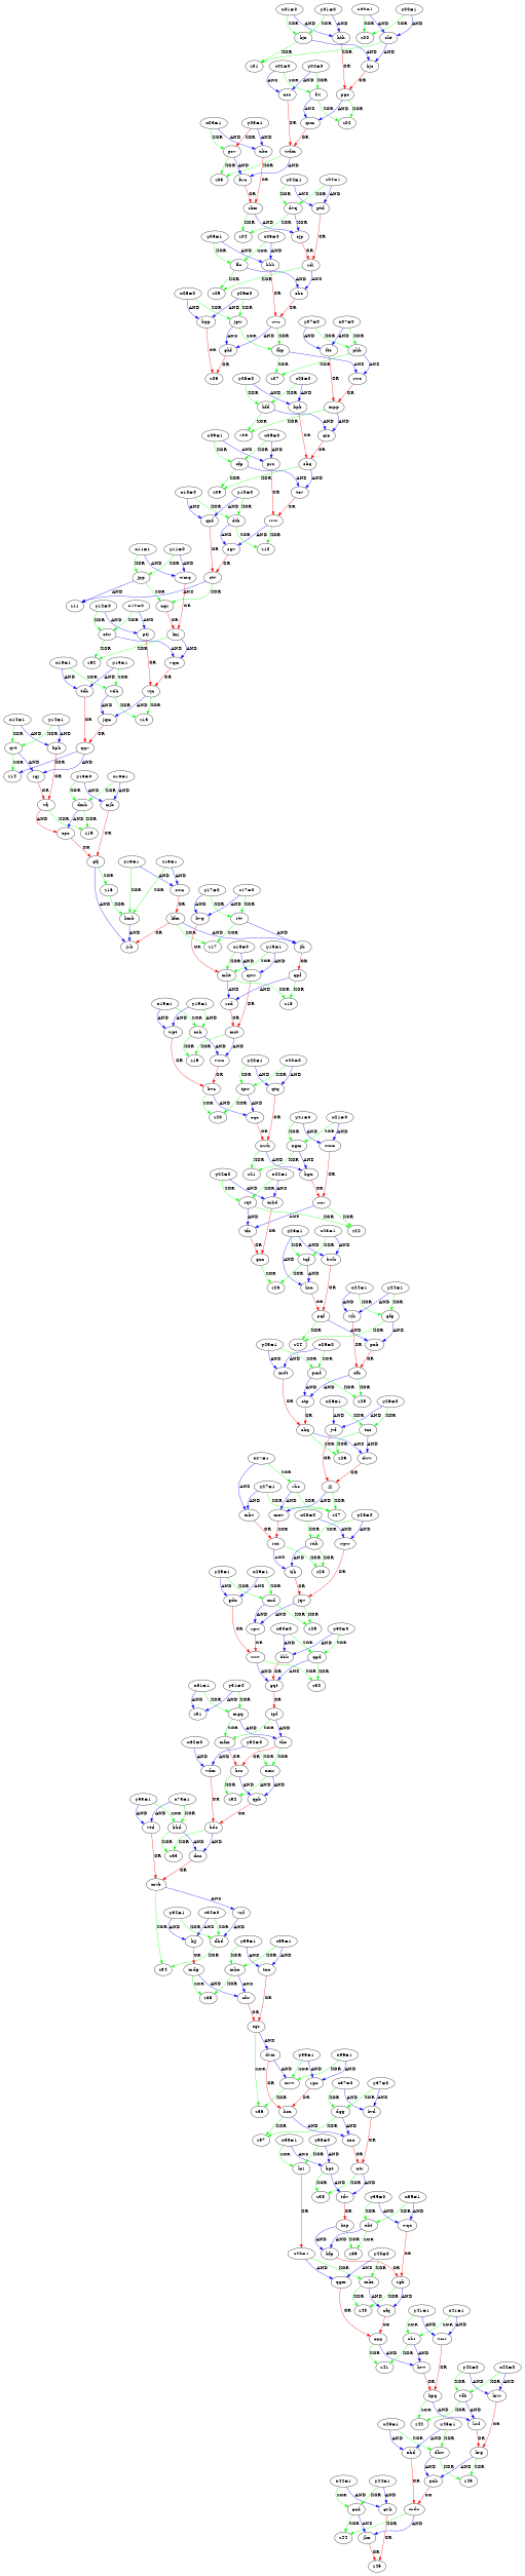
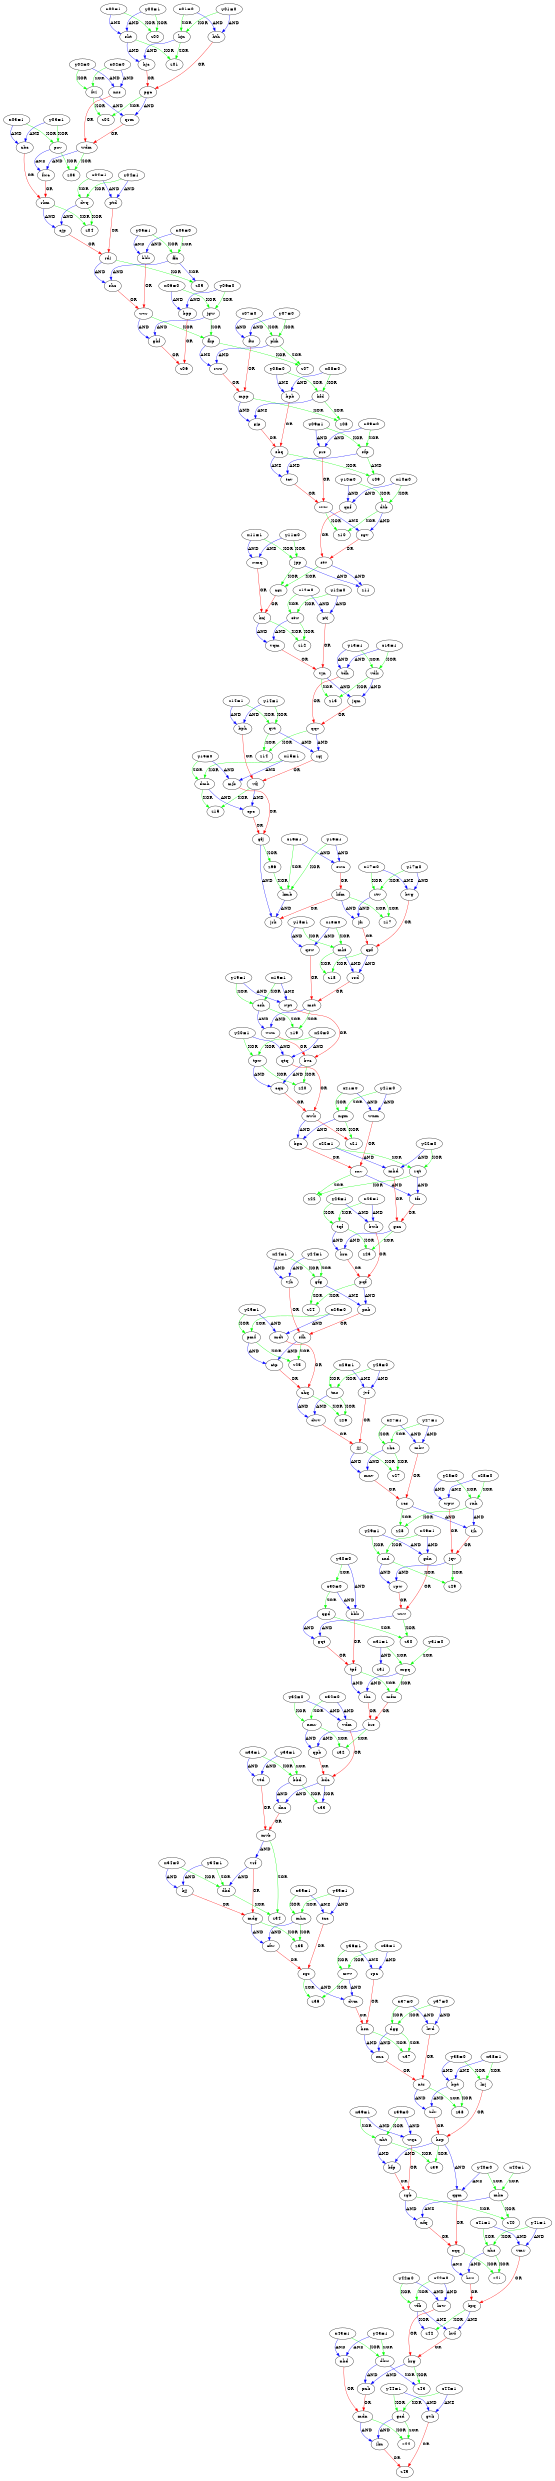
  digraph {
    edge [color=green]
    n1 [label="x00=1"]
    z00
    skt
    hjc
    z01
    n6 [label="x01=0"]
    hth
    kjn
    pgc
    n10 [label="x02=0"]
    fvj
    nss
    z02
    qrm
    wdm
    n16 [label="x03=1"]
    psv
    nbc
    fwc
    z03
    rkm
    n22 [label="x04=1"]
    dvq
    ptd
    z04
    cjp
    rdj
    n28 [label="x05=0"]
    bkk
    ffn
    wvr
    shc
    z05
    n34 [label="x06=0"]
    jgw
    bpp
    fkp
    ghf
    z06
    n40 [label="x07=0"]
    fts
    pkh
    mpp
    rws
    z07
    n46 [label="x08=0"]
    hfd
    bpb
    gjp
    z08
    sbq
    n52 [label="x09=0"]
    sfp
    prs
    tcv
    z09
    rvw
    n58 [label="x10=0"]
    dtb
    qnf
    z10
    sgv
    stv
    n64 [label="x11=1"]
    jpp
    wmq
    ngr
    z11
    knj
    n70 [label="x12=0"]
    ptj
    ctw
    vjn
    vqm
-   z12 [label=z62]
+   z12
    n76 [label="x13=1"]
    vdk
    tdh
    z13
    jqm
    qqv
    n82 [label="x14=1"]
    qvt
    bph
    rgj
    z14
    vfj
    n88 [label="x15=1"]
    dmh
    mjb
    z15
    cpc
    gfj
    n94 [label="x16=1"]
    swn
    kmb
    kfm
    jrk
    n99 [label="x17=0"]
    rtv
    bvg
    z17
    jfr
    qpf
    n105 [label="x18=0"]
    qsw
    mkt
    mst
    z18
    rsd
    n111 [label="x19=1"]
    wpt
    csh
    bvc
    vwn
    z19
    n117 [label="x20=0"]
    qtq
    tpw
    nwk
    cqn
    z20
    n123 [label="x21=0"]
    ngm
    wnm
    z21
    bgn
    snv
    n129 [label="x22=1"]
    mhd
    rqt
    gcn
    z22
    tfs
    n135 [label="x23=1"]
    bwk
    tqf
    pqf
    krn
    z23
    n141 [label="x24=1"]
    gfg
    vjh
    pnb
    z24
    sfh
    n147 [label="x25=0"]
    mdt
    pmf
    chq
    ctp
    z25
    n153 [label="x26=1"]
    tns
    jvf
    dwv
    z26
    jjj
    n159 [label="x27=1"]
    mhv
    rhc
    rcs
    mnv
    z27
    n165 [label="x28=0"]
    rnh
    wpw
    z28
    tjh
    jqv
    n171 [label="x29=1"]
    gdn
    cnd
    wrv
    rpw
    z29
    n177 [label="x30=0"]
    qgd
    bbk
    z30
    gqt
    tpf
    n183 [label="x31=1"]
    mgq
    z31
    tkc
    mfm
    n188 [label="x32=0"]
    nmr
    vdm
    qpb
    z32
    bdc
-   n194 [label="x73=1"]
+   n194 [label="x33=1"]
    vtd
    bbd
    mvb
    dnc
    z33
    n200 [label="x34=0"]
    dhd
    kjj
    z34
    mdg
    n205 [label="x35=1"]
    tnc
    mhn
    sgr
    cfw
    z35
    n211 [label="x36=1"]
    rpc
    mvv
    hsn
    z36
    dvm
    n217 [label="x37=0"]
    dgg
    kvd
    snc
    z37
    ntr
    n223 [label="x38=1"]
    krj
    bpt
    hsp
    tdv
    z38
    n229 [label="x39=1"]
    wqc
    nht
    rgb
    bfp
    z39
    n235 [label="x40=1"]
    qgm
    mkc
    cqq
    nfq
    z40
    n241 [label="x41=1"]
    vmr
    nhs
    kpq
    hvv
    z41
    n247 [label="x42=0"]
    vfb
    krw
    z42
    kvf
    krg
    n253 [label="x43=1"]
    nhd
    dkw
    mdn
    z43
    pnk
    n259 [label="x44=1"]
    gcd
    gvk
    jkn
    z44
    z45
    n265 [label="y00=1"]
    n266 [label="y01=0"]
    n267 [label="y02=0"]
    n268 [label="y03=1"]
    n269 [label="y04=1"]
    n270 [label="y05=1"]
    n271 [label="y06=0"]
    n272 [label="y07=0"]
    n273 [label="y08=0"]
    n274 [label="y09=1"]
    n275 [label="y10=0"]
    n276 [label="y11=0"]
    n277 [label="y12=0"]
    n278 [label="y13=1"]
    n279 [label="y14=1"]
    n280 [label="y15=0"]
    n281 [label="y16=1"]
    n282 [label="y17=0"]
    n283 [label="y18=1"]
    n284 [label="y19=1"]
    n285 [label="y20=1"]
    n286 [label="y21=0"]
    n287 [label="y22=0"]
    n288 [label="y23=1"]
    n289 [label="y24=1"]
    n290 [label="y25=1"]
    n291 [label="y26=0"]
    n292 [label="y27=1"]
    n293 [label="y28=0"]
    n294 [label="y29=1"]
    n295 [label="y30=0"]
    n296 [label="y31=0"]
    n297 [label="y32=0"]
    n298 [label="y33=1"]
    n299 [label="y34=1"]
    n300 [label="y35=1"]
    n301 [label="y36=1"]
    n302 [label="y37=0"]
    n303 [label="y38=0"]
    n304 [label="y39=0"]
    n305 [label="y40=0"]
    n306 [label="y41=1"]
    n307 [label="y42=0"]
    n308 [label="y43=1"]
    n309 [label="y44=1"]
    brs
-   z16
+   z16 [label=z96]
    vrf
    n1 -> z00 [label=XOR]
    n1 -> skt [color=blue label=AND]
    skt -> hjc [color=blue label=AND]
    skt -> z01 [label=XOR]
    hjc -> pgc [color=red label=OR]
    n6 -> hth [color=blue label=AND]
    n6 -> kjn [label=XOR]
    hth -> pgc [color=red label=OR]
    kjn -> hjc [color=blue label=AND]
    kjn -> z01 [label=XOR]
    pgc -> z02 [label=XOR]
    pgc -> qrm [color=blue label=AND]
    n10 -> fvj [label=XOR]
    n10 -> nss [color=blue label=AND]
    fvj -> z02 [label=XOR]
    fvj -> qrm [color=blue label=AND]
    nss -> wdm [color=red label=OR]
    qrm -> wdm [color=red label=OR]
    wdm -> fwc [color=blue label=AND]
    wdm -> z03 [label=XOR]
    n16 -> psv [label=XOR]
    n16 -> nbc [color=blue label=AND]
    psv -> fwc [color=blue label=AND]
    psv -> z03 [label=XOR]
    nbc -> rkm [color=red label=OR]
    fwc -> rkm [color=red label=OR]
    rkm -> z04 [label=XOR]
    rkm -> cjp [color=blue label=AND]
    n22 -> dvq [label=XOR]
    n22 -> ptd [color=blue label=AND]
    dvq -> z04 [label=XOR]
-   dvq -> cjp [color=blue label=XOR]
+   dvq -> cjp [color=blue label=AND]
    ptd -> rdj [color=red label=OR]
    cjp -> rdj [color=red label=OR]
    rdj -> shc [color=blue label=AND]
    rdj -> z05 [label=XOR]
    n28 -> bkk [color=blue label=AND]
    n28 -> ffn [label=XOR]
    bkk -> wvr [color=red label=OR]
    ffn -> shc [color=blue label=AND]
-   ffn -> z05 [label=XOR]
+   ffn -> z05 [color=blue label=XOR]
    wvr -> fkp [label=XOR]
    wvr -> ghf [color=blue label=AND]
    shc -> wvr [color=red label=OR]
    n34 -> jgw [label=XOR]
    n34 -> bpp [color=blue label=AND]
    jgw -> fkp [label=XOR]
    jgw -> ghf [color=blue label=AND]
    bpp -> z06 [color=red label=OR]
    fkp -> rws [color=blue label=AND]
    fkp -> z07 [label=XOR]
    ghf -> z06 [color=red label=OR]
    n40 -> fts [color=blue label=AND]
    n40 -> pkh [label=XOR]
    fts -> mpp [color=red label=OR]
    pkh -> rws [color=blue label=AND]
    pkh -> z07 [label=XOR]
    mpp -> gjp [color=blue label=AND]
    mpp -> z08 [label=XOR]
    rws -> mpp [color=red label=OR]
    n46 -> hfd [label=XOR]
    n46 -> bpb [color=blue label=AND]
    hfd -> gjp [color=blue label=AND]
    hfd -> z08 [label=XOR]
    bpb -> sbq [color=red label=OR]
    gjp -> sbq [color=red label=OR]
    sbq -> tcv [color=blue label=AND]
    sbq -> z09 [label=XOR]
    n52 -> sfp [label=XOR]
    n52 -> prs [color=blue label=AND]
    sfp -> tcv [color=blue label=AND]
-   sfp -> z09 [label=XOR]
+   sfp -> z09 [label=AND]
    prs -> rvw [color=red label=OR]
    tcv -> rvw [color=red label=OR]
    rvw -> z10 [label=XOR]
    rvw -> sgv [color=blue label=AND]
    n58 -> dtb [label=XOR]
    n58 -> qnf [color=blue label=AND]
    dtb -> z10 [label=XOR]
    dtb -> sgv [color=blue label=AND]
    qnf -> stv [color=red label=OR]
    sgv -> stv [color=red label=OR]
    stv -> ngr [label=XOR]
    stv -> z11 [color=blue label=AND]
    n64 -> jpp [label=XOR]
    n64 -> wmq [color=blue label=AND]
    jpp -> ngr [label=XOR]
    jpp -> z11 [color=blue label=AND]
    wmq -> knj [color=red label=OR]
    ngr -> knj [color=red label=OR]
    knj -> vqm [color=blue label=AND]
    knj -> z12 [label=XOR]
    n70 -> ptj [color=blue label=AND]
    n70 -> ctw [label=XOR]
    ptj -> vjn [color=red label=OR]
    ctw -> vqm [color=blue label=AND]
    ctw -> z12 [label=XOR]
    vjn -> z13 [label=XOR]
    vjn -> jqm [color=blue label=AND]
    vqm -> vjn [color=red label=OR]
    n76 -> vdk [label=XOR]
    n76 -> tdh [color=blue label=AND]
    vdk -> z13 [label=XOR]
    vdk -> jqm [color=blue label=AND]
    tdh -> qqv [color=red label=OR]
    jqm -> qqv [color=red label=OR]
    qqv -> rgj [color=blue label=AND]
-   qqv -> z14 [color=blue label=XOR]
+   qqv -> z14 [label=XOR]
    n82 -> qvt [label=XOR]
    n82 -> bph [color=blue label=AND]
    qvt -> rgj [color=blue label=AND]
    qvt -> z14 [label=XOR]
    bph -> vfj [color=red label=OR]
    rgj -> vfj [color=red label=OR]
    vfj -> z15 [label=XOR]
-   vfj -> cpc [color=red label=AND]
+   vfj -> cpc [color=blue label=AND]
    n88 -> dmh [label=XOR]
    n88 -> mjb [color=blue label=AND]
    dmh -> z15 [label=XOR]
    dmh -> cpc [color=blue label=AND]
    mjb -> gfj [color=red label=OR]
    cpc -> gfj [color=red label=OR]
    gfj -> jrk [color=blue label=AND]
    gfj -> z16 [label=XOR]
    n94 -> swn [color=blue label=AND]
    n94 -> kmb [label=XOR]
    swn -> kfm [color=red label=OR]
    kmb -> jrk [color=blue label=AND]
    kfm -> jrk [color=red label=OR]
    kfm -> z17 [label=XOR]
    kfm -> jfr [color=blue label=AND]
    n99 -> rtv [label=XOR]
    n99 -> bvg [color=blue label=AND]
    rtv -> z17 [label=XOR]
    rtv -> jfr [color=blue label=AND]
-   bvg -> mkt [color=red label=OR]
+   bvg -> qpf [color=red label=OR]
    jfr -> qpf [color=red label=OR]
    qpf -> z18 [label=XOR]
    qpf -> rsd [color=blue label=AND]
    n105 -> qsw [color=blue label=AND]
    n105 -> mkt [label=XOR]
    qsw -> mst [color=red label=OR]
    mkt -> z18 [label=XOR]
    mkt -> rsd [color=blue label=AND]
    mst -> vwn [color=blue label=AND]
    mst -> z19 [label=XOR]
    rsd -> mst [color=red label=OR]
    n111 -> wpt [color=blue label=AND]
    n111 -> csh [label=XOR]
    wpt -> bvc [color=red label=OR]
    csh -> vwn [color=blue label=AND]
    csh -> z19 [label=XOR]
    bvc -> cqn [color=blue label=AND]
    bvc -> z20 [label=XOR]
    vwn -> bvc [color=red label=OR]
    n117 -> qtq [color=blue label=AND]
    n117 -> tpw [label=XOR]
    qtq -> nwk [color=red label=OR]
    tpw -> cqn [color=blue label=AND]
    tpw -> z20 [label=XOR]
-   nwk -> z21 [label=XOR]
+   nwk -> z21 [color=red label=XOR]
    nwk -> bgn [color=blue label=AND]
    cqn -> nwk [color=red label=OR]
    n123 -> ngm [label=XOR]
    n123 -> wnm [color=blue label=AND]
    ngm -> z21 [label=XOR]
    ngm -> bgn [color=blue label=AND]
    wnm -> snv [color=red label=OR]
    bgn -> snv [color=red label=OR]
    snv -> z22 [label=XOR]
    snv -> tfs [color=blue label=AND]
    n129 -> mhd [color=blue label=AND]
    n129 -> rqt [label=XOR]
    mhd -> gcn [color=red label=OR]
    rqt -> z22 [label=XOR]
    rqt -> tfs [color=blue label=AND]
-   n288 -> krn [color=blue label=AND]
+   gcn -> krn [color=blue label=AND]
    gcn -> z23 [label=XOR]
    tfs -> gcn [color=red label=OR]
    n135 -> bwk [color=blue label=AND]
    n135 -> tqf [label=XOR]
    bwk -> pqf [color=red label=OR]
    tqf -> krn [color=blue label=AND]
    tqf -> z23 [label=XOR]
    pqf -> pnb [color=blue label=AND]
    pqf -> z24 [label=XOR]
    krn -> pqf [color=red label=OR]
    n141 -> gfg [label=XOR]
    n141 -> vjh [color=blue label=AND]
    gfg -> pnb [color=blue label=AND]
    gfg -> z24 [label=XOR]
    vjh -> sfh [color=red label=OR]
    pnb -> sfh [color=red label=OR]
    sfh -> ctp [color=blue label=AND]
    sfh -> z25 [label=XOR]
    n147 -> mdt [color=blue label=AND]
    n147 -> pmf [label=XOR]
    mdt -> chq [color=red label=OR]
    pmf -> ctp [color=blue label=AND]
    pmf -> z25 [label=XOR]
    chq -> dwv [color=blue label=AND]
    chq -> z26 [label=XOR]
    ctp -> chq [color=red label=OR]
    n153 -> tns [label=XOR]
    n153 -> jvf [color=blue label=AND]
    tns -> dwv [color=blue label=AND]
    tns -> z26 [label=XOR]
    jvf -> jjj [color=red label=OR]
    dwv -> jjj [color=red label=OR]
    jjj -> mnv [color=blue label=AND]
    jjj -> z27 [label=XOR]
    n159 -> mhv [color=blue label=AND]
    n159 -> rhc [label=XOR]
    mhv -> rcs [color=red label=OR]
    rhc -> mnv [color=blue label=AND]
    rhc -> z27 [label=XOR]
    rcs -> z28 [label=XOR]
    rcs -> tjh [color=blue label=AND]
-   mnv -> rcs [color=red label=XOR]
+   mnv -> rcs [color=red label=OR]
    n165 -> rnh [label=XOR]
    n165 -> wpw [color=blue label=AND]
    rnh -> z28 [label=XOR]
    rnh -> tjh [color=blue label=AND]
    wpw -> jqv [color=red label=OR]
    tjh -> jqv [color=red label=OR]
    jqv -> rpw [color=blue label=AND]
    jqv -> z29 [label=XOR]
    n171 -> gdn [color=blue label=AND]
    n171 -> cnd [label=XOR]
    gdn -> wrv [color=red label=OR]
    cnd -> rpw [color=blue label=AND]
    cnd -> z29 [label=XOR]
    wrv -> z30 [label=XOR]
    wrv -> gqt [color=blue label=AND]
    rpw -> wrv [color=red label=OR]
    n177 -> qgd [label=XOR]
    n177 -> bbk [color=blue label=AND]
    qgd -> z30 [label=XOR]
    qgd -> gqt [color=blue label=AND]
-   bbk -> gqt [color=red label=OR]
+   bbk -> tpf [color=red label=OR]
    gqt -> tpf [color=red label=OR]
    tpf -> tkc [color=blue label=AND]
    tpf -> mfm [label=XOR]
    n183 -> mgq [label=XOR]
    n183 -> z31 [color=blue label=AND]
    mgq -> tkc [color=blue label=AND]
    mgq -> mfm [label=XOR]
    tkc -> brs [color=red label=OR]
    mfm -> brs [color=red label=OR]
-   tkc -> nmr [label=XOR]
+   n188 -> nmr [label=XOR]
    n188 -> vdm [color=blue label=AND]
    nmr -> qpb [color=blue label=AND]
-   nmr -> z32 [label=AND]
+   nmr -> z32 [label=XOR]
    vdm -> bdc [color=red label=OR]
    qpb -> bdc [color=red label=OR]
    bdc -> dnc [color=blue label=AND]
-   bdc -> z33 [label=XOR]
+   bdc -> z33 [color=blue label=XOR]
    n194 -> vtd [color=blue label=AND]
    n194 -> bbd [label=XOR]
    vtd -> mvb [color=red label=OR]
    bbd -> dnc [color=blue label=AND]
    bbd -> z33 [label=XOR]
    mvb -> z34 [label=XOR]
    mvb -> vrf [color=blue label=AND]
    dnc -> mvb [color=red label=OR]
    n200 -> dhd [label=XOR]
    n200 -> kjj [color=blue label=AND]
    dhd -> z34 [label=XOR]
    kjj -> mdg [color=red label=OR]
    mdg -> cfw [color=blue label=AND]
    mdg -> z35 [label=XOR]
    n205 -> tnc [color=blue label=AND]
    n205 -> mhn [label=XOR]
    tnc -> sgr [color=red label=OR]
    mhn -> cfw [color=blue label=AND]
    mhn -> z35 [label=XOR]
    sgr -> z36 [label=XOR]
    sgr -> dvm [color=blue label=AND]
    cfw -> sgr [color=red label=OR]
    n211 -> rpc [color=blue label=AND]
    n211 -> mvv [label=XOR]
    rpc -> hsn [color=red label=OR]
    mvv -> z36 [label=XOR]
-   dvm -> mvv [color=blue label=AND]
+   mvv -> dvm [color=blue label=AND]
    hsn -> snc [color=blue label=AND]
    hsn -> z37 [label=XOR]
    dvm -> hsn [color=red label=OR]
    n217 -> dgg [label=XOR]
    n217 -> kvd [color=blue label=AND]
    dgg -> snc [color=blue label=AND]
    dgg -> z37 [label=XOR]
    kvd -> ntr [color=red label=OR]
    snc -> ntr [color=red label=OR]
    ntr -> tdv [color=blue label=AND]
    ntr -> z38 [label=XOR]
    n223 -> krj [label=XOR]
    n223 -> bpt [color=blue label=AND]
-   krj -> n235 [color=red label=OR]
+   krj -> hsp [color=red label=OR]
    bpt -> tdv [color=blue label=AND]
    bpt -> z38 [label=XOR]
    hsp -> bfp [color=blue label=AND]
    hsp -> z39 [label=XOR]
    tdv -> hsp [color=red label=OR]
    n229 -> wqc [color=blue label=AND]
    n229 -> nht [label=XOR]
    wqc -> rgb [color=red label=OR]
    nht -> bfp [color=blue label=AND]
    nht -> z39 [label=XOR]
    rgb -> nfq [color=blue label=AND]
    rgb -> z40 [label=XOR]
    bfp -> rgb [color=red label=OR]
-   n235 -> qgm [color=blue label=AND]
+   hsp -> qgm [color=blue label=AND]
    n235 -> mkc [label=XOR]
    qgm -> cqq [color=red label=OR]
    mkc -> nfq [color=blue label=AND]
    mkc -> z40 [label=XOR]
    cqq -> hvv [color=blue label=AND]
    cqq -> z41 [label=XOR]
    nfq -> cqq [color=red label=OR]
    n241 -> vmr [color=blue label=AND]
    n241 -> nhs [label=XOR]
    vmr -> kpq [color=red label=OR]
    nhs -> hvv [color=blue label=AND]
    nhs -> z41 [label=XOR]
    kpq -> z42 [label=XOR]
    kpq -> kvf [color=blue label=AND]
    hvv -> kpq [color=red label=OR]
    n247 -> vfb [label=XOR]
    n247 -> krw [color=blue label=AND]
-   vfb -> z42 [label=XOR]
+   vfb -> z42 [color=blue label=XOR]
    vfb -> kvf [color=blue label=AND]
    krw -> krg [color=red label=OR]
    kvf -> krg [color=red label=OR]
    krg -> z43 [label=XOR]
    krg -> pnk [color=blue label=AND]
    n253 -> nhd [color=blue label=AND]
    n253 -> dkw [label=XOR]
    nhd -> mdn [color=red label=OR]
-   dkw -> z43 [label=XOR]
+   dkw -> z43 [color=blue label=XOR]
    dkw -> pnk [color=blue label=AND]
    mdn -> jkn [color=blue label=AND]
    mdn -> z44 [label=XOR]
    pnk -> mdn [color=red label=OR]
    n259 -> gcd [label=XOR]
    n259 -> gvk [color=blue label=AND]
    gcd -> jkn [color=blue label=AND]
    gcd -> z44 [label=XOR]
    gvk -> z45 [color=red label=OR]
    jkn -> z45 [color=red label=OR]
    n265 -> z00 [label=XOR]
    n265 -> skt [color=blue label=AND]
    n266 -> hth [color=blue label=AND]
    n266 -> kjn [label=XOR]
    n267 -> fvj [label=XOR]
    n267 -> nss [color=blue label=AND]
-   n268 -> psv [color=red label=XOR]
+   n268 -> psv [label=XOR]
    n268 -> nbc [color=blue label=AND]
    n269 -> dvq [label=XOR]
    n269 -> ptd [color=blue label=AND]
    n270 -> bkk [color=blue label=AND]
    n270 -> ffn [label=XOR]
    n271 -> jgw [label=XOR]
    n271 -> bpp [color=blue label=AND]
    n272 -> fts [color=blue label=AND]
    n272 -> pkh [label=XOR]
    n273 -> hfd [label=XOR]
    n273 -> bpb [color=blue label=AND]
    n274 -> sfp [label=XOR]
    n274 -> prs [color=blue label=AND]
    n275 -> dtb [label=XOR]
    n275 -> qnf [color=blue label=AND]
    n276 -> jpp [label=XOR]
    n276 -> wmq [color=blue label=AND]
    n277 -> ptj [color=blue label=AND]
    n277 -> ctw [label=XOR]
    n278 -> vdk [label=XOR]
    n278 -> tdh [color=blue label=AND]
    n279 -> qvt [label=XOR]
    n279 -> bph [color=blue label=AND]
    n280 -> dmh [label=XOR]
    n280 -> mjb [color=blue label=AND]
    n281 -> swn [color=blue label=AND]
    n281 -> kmb [label=XOR]
    n282 -> rtv [label=XOR]
    n282 -> bvg [color=blue label=AND]
    n283 -> qsw [color=blue label=AND]
    n283 -> mkt [label=XOR]
    n284 -> wpt [color=blue label=AND]
-   n284 -> csh [label=AND]
+   n284 -> csh [label=XOR]
    n285 -> qtq [color=blue label=AND]
    n285 -> tpw [label=XOR]
    n286 -> ngm [label=XOR]
    n286 -> wnm [color=blue label=AND]
    n287 -> mhd [color=blue label=AND]
    n287 -> rqt [label=XOR]
    n288 -> bwk [color=blue label=AND]
    n288 -> tqf [label=XOR]
    n289 -> gfg [label=XOR]
    n289 -> vjh [color=blue label=AND]
    n290 -> mdt [color=blue label=AND]
    n290 -> pmf [label=XOR]
    n291 -> tns [label=XOR]
    n291 -> jvf [color=blue label=AND]
    n292 -> mhv [color=blue label=AND]
-   n292 -> z27 [label=XOR]
+   n292 -> rhc [label=XOR]
    n293 -> rnh [label=XOR]
    n293 -> wpw [color=blue label=AND]
    n294 -> gdn [color=blue label=AND]
    n294 -> cnd [label=XOR]
-   n295 -> qgd [label=XOR]
+   n295 -> n177 [label=XOR]
    n295 -> bbk [color=blue label=AND]
    n296 -> mgq [label=XOR]
-   n296 -> z31 [color=blue label=AND]
    n297 -> nmr [label=XOR]
    n297 -> vdm [color=blue label=AND]
    n298 -> vtd [color=blue label=AND]
    n298 -> bbd [label=XOR]
    n299 -> dhd [label=XOR]
    n299 -> kjj [color=blue label=AND]
    n300 -> tnc [color=blue label=AND]
    n300 -> mhn [label=XOR]
    n301 -> rpc [color=blue label=AND]
    n301 -> mvv [label=XOR]
    n302 -> dgg [label=XOR]
    n302 -> kvd [color=blue label=AND]
    n303 -> krj [label=XOR]
    n303 -> bpt [color=blue label=AND]
    n304 -> wqc [color=blue label=AND]
    n304 -> nht [label=XOR]
    n305 -> qgm [color=blue label=AND]
    n305 -> mkc [label=XOR]
    n306 -> vmr [color=blue label=AND]
    n306 -> nhs [label=XOR]
    n307 -> vfb [label=XOR]
    n307 -> krw [color=blue label=AND]
    n308 -> nhd [color=blue label=AND]
    n308 -> dkw [label=XOR]
    n309 -> gcd [label=XOR]
    n309 -> gvk [color=blue label=AND]
    brs -> qpb [color=blue label=AND]
    brs -> z32 [label=XOR]
    z16 -> kmb [label=XOR]
    vrf -> dhd [color=blue label=AND]
+   vrf -> mdg [color=red label=OR]
  }
